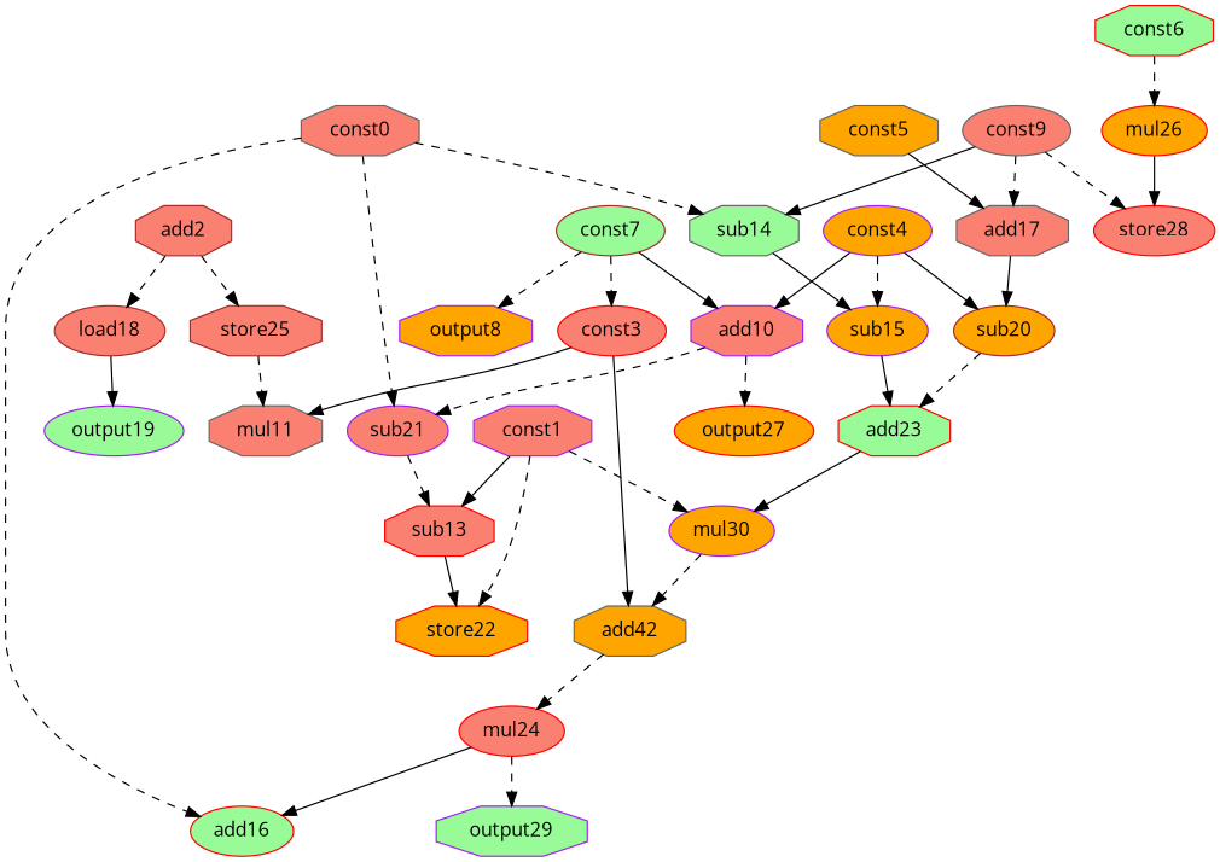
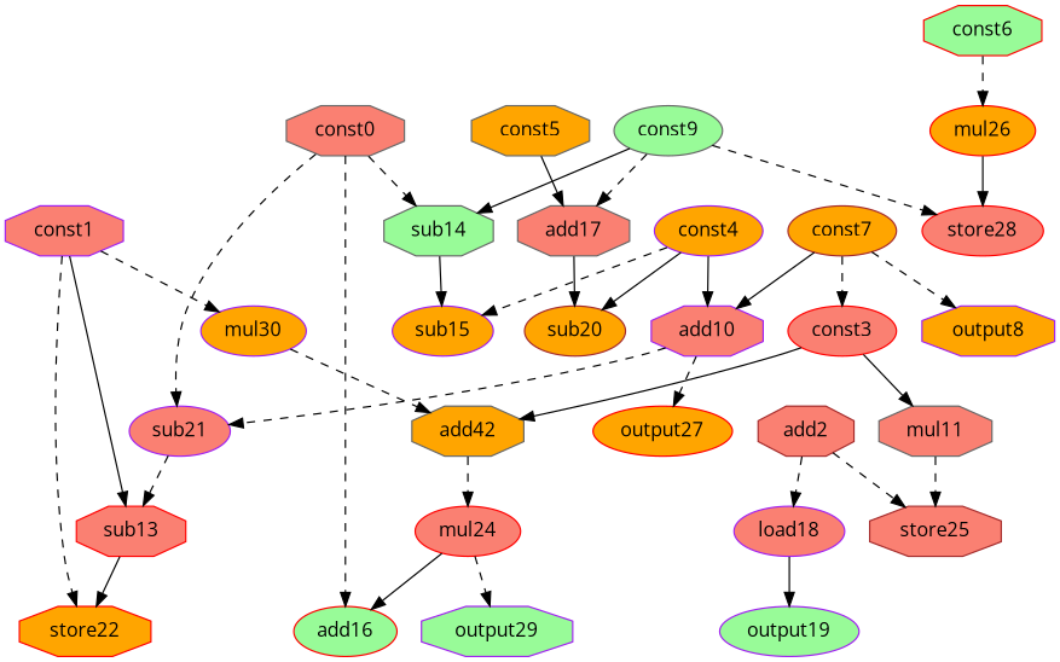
  digraph {
    fontname="Open Sans"
    node [color=red fillcolor=salmon fontname="Open Sans" opcode=const shape=octagon style=filled]
    edge [fontname="Open Sans" operand=0 style=dashed]
    const0 [color=gray40]
    sub14 [color=gray40 fillcolor=palegreen opcode=sub]
    add16 [fillcolor=palegreen opcode=add shape=ellipse]
    sub21 [color=purple opcode=sub shape=ellipse]
    sub15 [color=purple fillcolor=orange opcode=sub shape=ellipse]
    sub13 [opcode=sub]
    const1 [color=purple]
    store22 [fillcolor=orange opcode=store]
    mul30 [color=purple fillcolor=orange opcode=mul shape=ellipse]
    n10 [color=gray40 fillcolor=orange label=add42 opcode=add]
    n11 [color=brown label=add2]
-   load18 [color=brown opcode=load shape=ellipse]
+   load18 [color=purple opcode=load shape=ellipse]
    store25 [color=brown opcode=store]
    output19 [color=purple fillcolor=palegreen opcode=output shape=ellipse]
    mul11 [color=gray40 opcode=mul]
    const3 [shape=ellipse]
    mul24 [opcode=mul shape=ellipse]
    const4 [color=purple fillcolor=orange shape=ellipse]
    add10 [color=purple opcode=add]
    sub20 [color=brown fillcolor=orange opcode=sub shape=ellipse]
    output27 [fillcolor=orange opcode=output shape=ellipse]
-   add23 [fillcolor=palegreen opcode=add]
    const5 [color=gray40 fillcolor=orange]
    add17 [color=gray40 opcode=add]
    output29 [color=purple fillcolor=palegreen opcode=output]
    const6 [fillcolor=palegreen]
    mul26 [fillcolor=orange opcode=mul shape=ellipse]
    store28 [opcode=store shape=ellipse]
-   const7 [color=brown fillcolor=palegreen shape=ellipse]
+   const7 [color=brown fillcolor=orange shape=ellipse]
    output8 [color=purple fillcolor=orange opcode=output]
-   const9 [color=gray40 shape=ellipse]
+   const9 [color=gray40 fillcolor=palegreen shape=ellipse]
    const0 -> sub14
    const0 -> add16
    const0 -> sub21
    sub14 -> sub15 [operand=1 style=solid]
    sub21 -> sub13 [operand=1]
-   sub15 -> add23 [operand=1 style=solid]
    sub13 -> store22 [operand=1 style=solid]
    const1 -> sub13 [style=solid]
    const1 -> store22
    const1 -> mul30
    mul30 -> n10 [operand=1]
    n10 -> mul24
    n11 -> load18
    n11 -> store25
    load18 -> output19 [style=solid]
-   store25 -> mul11 [operand=1]
+   mul11 -> store25 [operand=1]
    const3 -> n10 [style=solid]
    const3 -> mul11 [style=solid]
    mul24 -> add16 [operand=1 style=solid]
    mul24 -> output29
    const4 -> sub15
    const4 -> add10 [style=solid]
    const4 -> sub20 [operand=1 style=solid]
    add10 -> sub21 [operand=1]
    add10 -> output27
-   sub20 -> add23
-   add23 -> mul30 [operand=1 style=solid]
    const5 -> add17 [operand=1 style=solid]
    add17 -> sub20 [style=solid]
    const6 -> mul26 [operand=1]
    mul26 -> store28 [operand=1 style=solid]
    const7 -> const3 [operand=1]
    const7 -> add10 [operand=1 style=solid]
    const7 -> output8
    const9 -> sub14 [operand=1 style=solid]
    const9 -> add17
    const9 -> store28
  }
